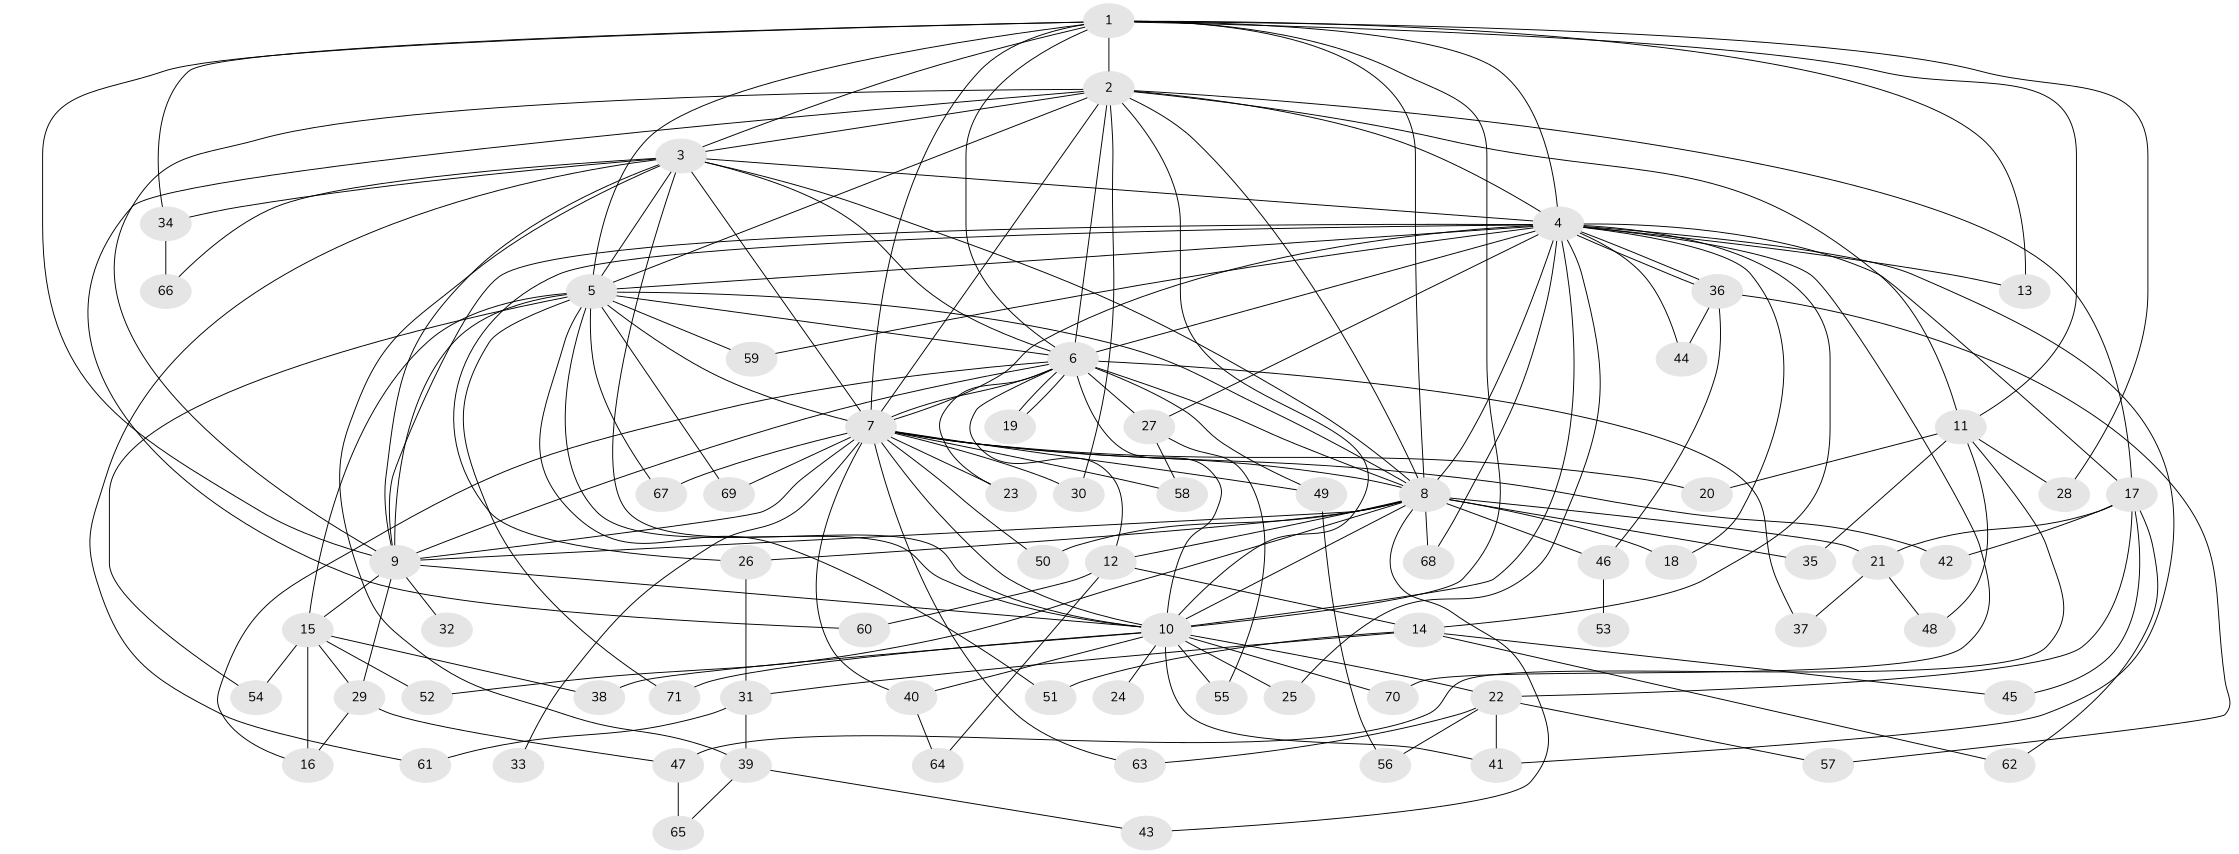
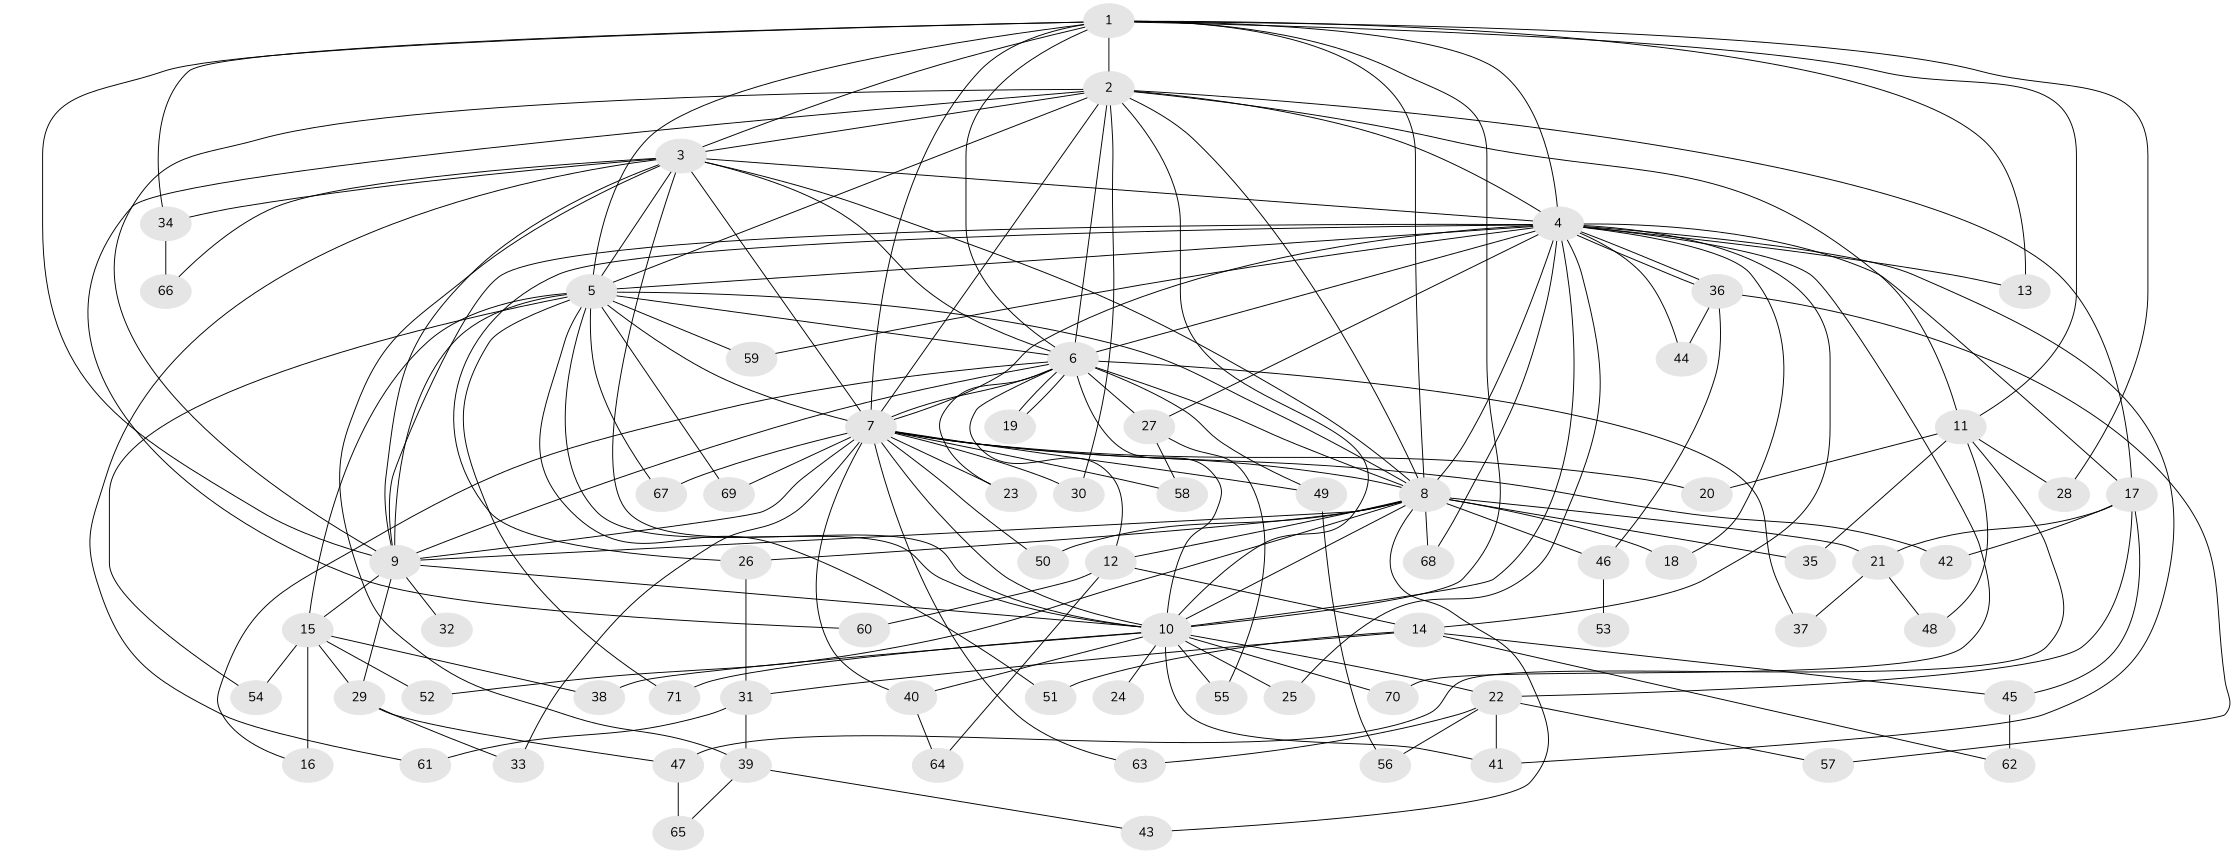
  graph {
    fontname=Nunito
    node [color=gray90 fontname=Nunito style=filled]
    edge [fontname=Nunito]
    1
    2
    3
    4
    5
    6
    7
    8
    9
    10
    11
    13
    28
    34
    17
    30
    60
    39
    61
    66
    14
    18
    25
    26
    27
    36
    41
    44
    59
    68
    70
    15
    51
    54
    67
    69
    71
    12
    16
    19
    23
    37
    49
    20
    33
    40
    42
    50
    58
    63
    21
    35
    43
    46
    52
    29
    32
    22
    24
    38
    55
    47
    48
    45
    62
    65
    31
    57
    64
    56
    53
    1 -- 2
    1 -- 3
    1 -- 4
    1 -- 5
    1 -- 6
    1 -- 7
    1 -- 8
    1 -- 9
    1 -- 10
    1 -- 11
    1 -- 13
    1 -- 28
    1 -- 34
    2 -- 3
    2 -- 4
    2 -- 5
    2 -- 6
    2 -- 7
    2 -- 8
    2 -- 9
    2 -- 10
    2 -- 11
    2 -- 17
    2 -- 30
    2 -- 60
    3 -- 4
    3 -- 5
    3 -- 6
    3 -- 7
    3 -- 8
    3 -- 9
    3 -- 10
    3 -- 34
    3 -- 39
    3 -- 61
    3 -- 66
    4 -- 5
    4 -- 6
    4 -- 7
    4 -- 8
    4 -- 9
    4 -- 10
    4 -- 13
    4 -- 17
    4 -- 14
    4 -- 18
    4 -- 25
    4 -- 26
    4 -- 27
    4 -- 36
    4 -- 36
    4 -- 41
    4 -- 44
    4 -- 59
    4 -- 68
    4 -- 70
    5 -- 6
    5 -- 7
    5 -- 8
    5 -- 9
    5 -- 10
    5 -- 59
    5 -- 15
    5 -- 51
    5 -- 54
    5 -- 67
    5 -- 69
    5 -- 71
    6 -- 7
    6 -- 8
    6 -- 9
    6 -- 10
    6 -- 27
    6 -- 12
    6 -- 16
    6 -- 19
    6 -- 19
    6 -- 23
    6 -- 37
    6 -- 49
    7 -- 8
    7 -- 9
    7 -- 10
    7 -- 30
    7 -- 67
    7 -- 69
    7 -- 23
    7 -- 49
    7 -- 20
    7 -- 33
    7 -- 40
    7 -- 42
    7 -- 50
    7 -- 58
    7 -- 63
    8 -- 9
    8 -- 10
    8 -- 18
    8 -- 26
    8 -- 68
    8 -- 12
    8 -- 50
    8 -- 21
    8 -- 35
    8 -- 43
    8 -- 46
    8 -- 52
    9 -- 10
    9 -- 15
    9 -- 29
    9 -- 32
    10 -- 25
    10 -- 41
    10 -- 70
    10 -- 71
    10 -- 40
    10 -- 22
    10 -- 24
    10 -- 38
    10 -- 55
    11 -- 28
    11 -- 20
    11 -- 35
    11 -- 47
    11 -- 48
    34 -- 66
    17 -- 42
    17 -- 21
    17 -- 22
    17 -- 45
-   17 -- 62
+   45 -- 62
    39 -- 43
    39 -- 65
    14 -- 51
    14 -- 45
    14 -- 62
    14 -- 31
    26 -- 31
    27 -- 58
    27 -- 55
    36 -- 44
    36 -- 46
    36 -- 57
    15 -- 54
    15 -- 16
    15 -- 52
    15 -- 29
    15 -- 38
    12 -- 60
    12 -- 14
    12 -- 64
    49 -- 56
    40 -- 64
    21 -- 37
    21 -- 48
    46 -- 53
-   29 -- 16
+   29 -- 33
    29 -- 47
    22 -- 41
    22 -- 63
    22 -- 57
    22 -- 56
    47 -- 65
    31 -- 39
    31 -- 61
  }
